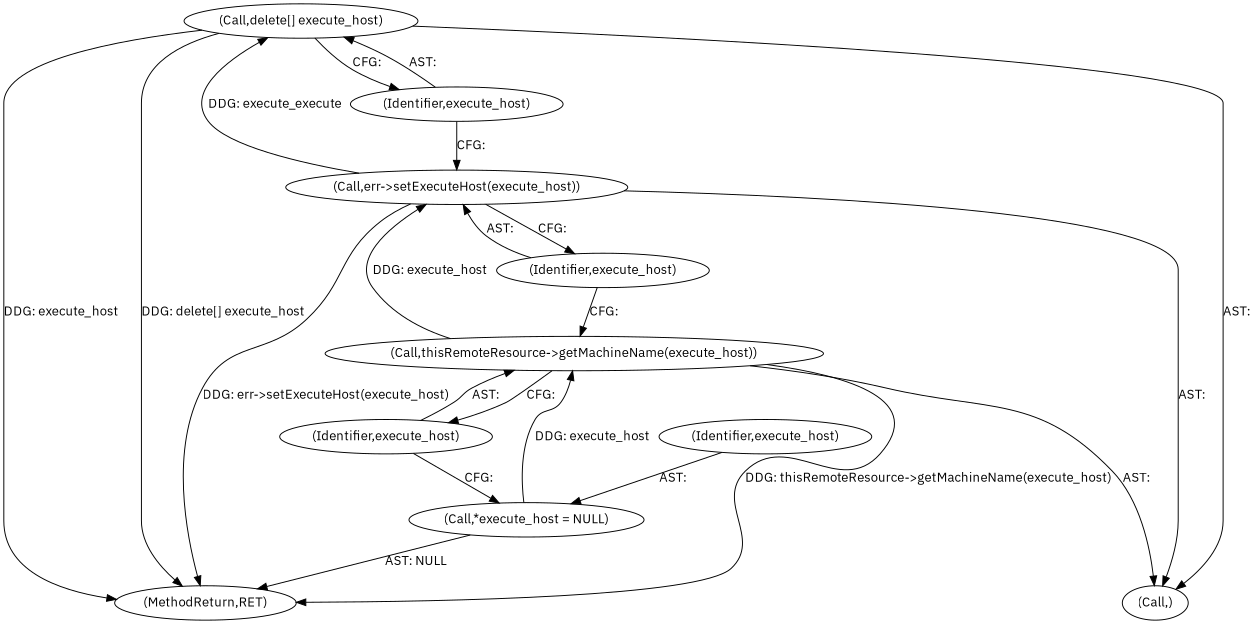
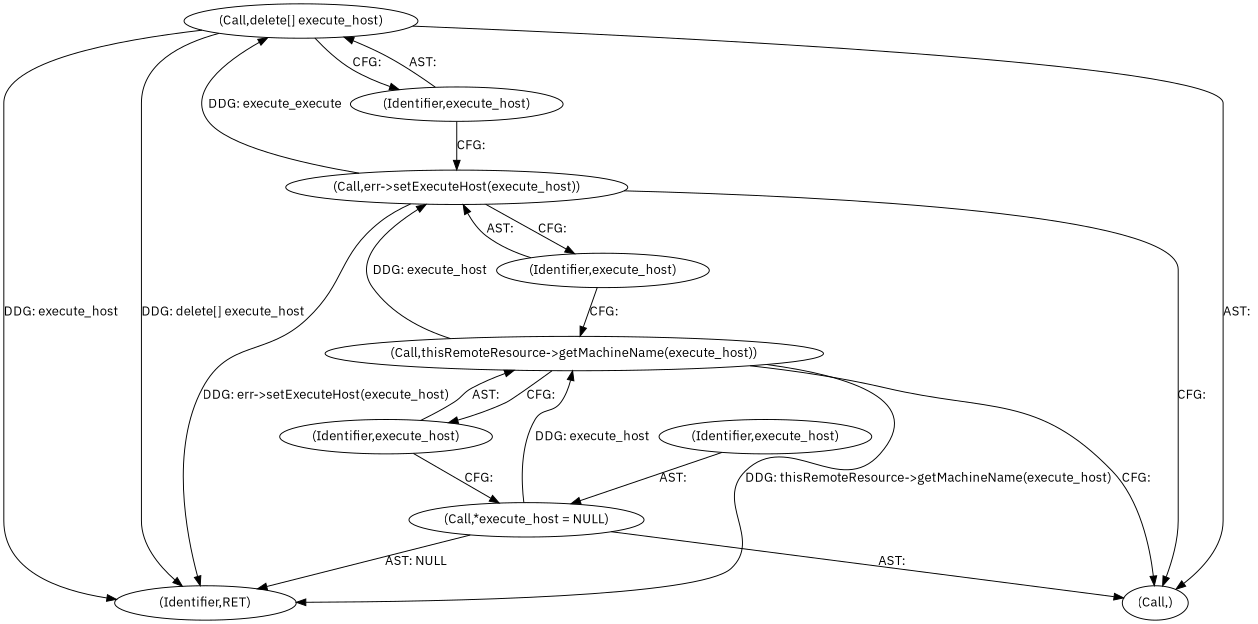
  digraph {
    fontname="IBM Plex Sans"
    node [fontname="IBM Plex Sans"]
    edge [fontname="IBM Plex Sans"]
    n1 [label="(Call,delete[] execute_host)"]
-   n2 [label="(MethodReturn,RET)"]
+   n2 [label="(Identifier,RET)"]
    n3 [label="(Identifier,execute_host)"]
    n4 [label="(Call,)"]
    n5 [label="(Call,err->setExecuteHost(execute_host))"]
    n6 [label="(Identifier,execute_host)"]
    n7 [label="(Call,thisRemoteResource->getMachineName(execute_host))"]
    n8 [label="(Identifier,execute_host)"]
    n9 [label="(Call,*execute_host = NULL)"]
    n10 [label="(Identifier,execute_host)"]
    n1 -> n2 [label="DDG: execute_host"]
    n1 -> n2 [label="DDG: delete[] execute_host"]
    n1 -> n3 [label="CFG: "]
    n1 -> n4 [label="AST: "]
    n3 -> n1 [label="AST: "]
    n3 -> n5 [label="CFG: "]
    n5 -> n1 [label="DDG: execute_execute"]
    n5 -> n2 [label="DDG: err->setExecuteHost(execute_host)"]
-   n5 -> n4 [label="AST: "]
+   n5 -> n4 [label="CFG: "]
    n5 -> n6 [label="CFG: "]
    n6 -> n5 [label="AST: "]
    n6 -> n7 [label="CFG: "]
    n7 -> n2 [label="DDG: thisRemoteResource->getMachineName(execute_host)"]
-   n7 -> n4 [label="AST: "]
+   n7 -> n4 [label="CFG: "]
    n7 -> n5 [label="DDG: execute_host"]
    n7 -> n8 [label="CFG: "]
    n8 -> n7 [label="AST: "]
    n8 -> n9 [label="CFG: "]
    n9 -> n2 [label="AST: NULL"]
+   n9 -> n4 [label="AST: "]
    n9 -> n7 [label="DDG: execute_host"]
    n10 -> n9 [label="AST: "]
  }
